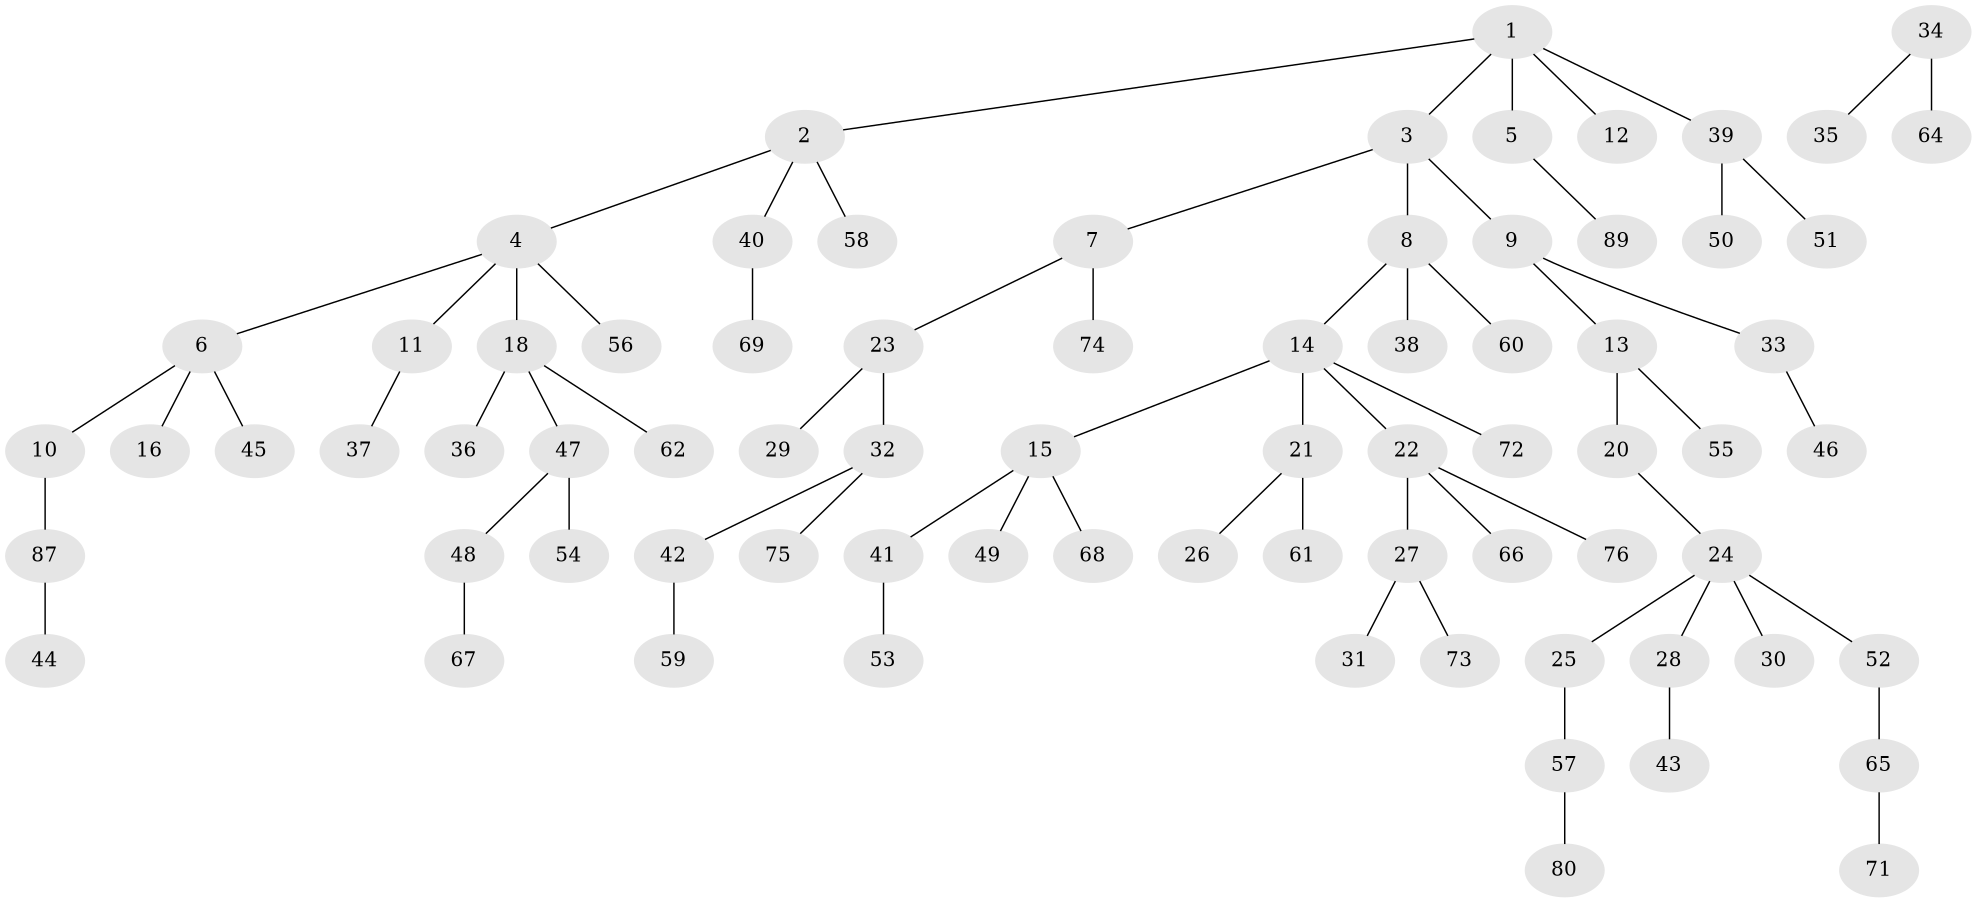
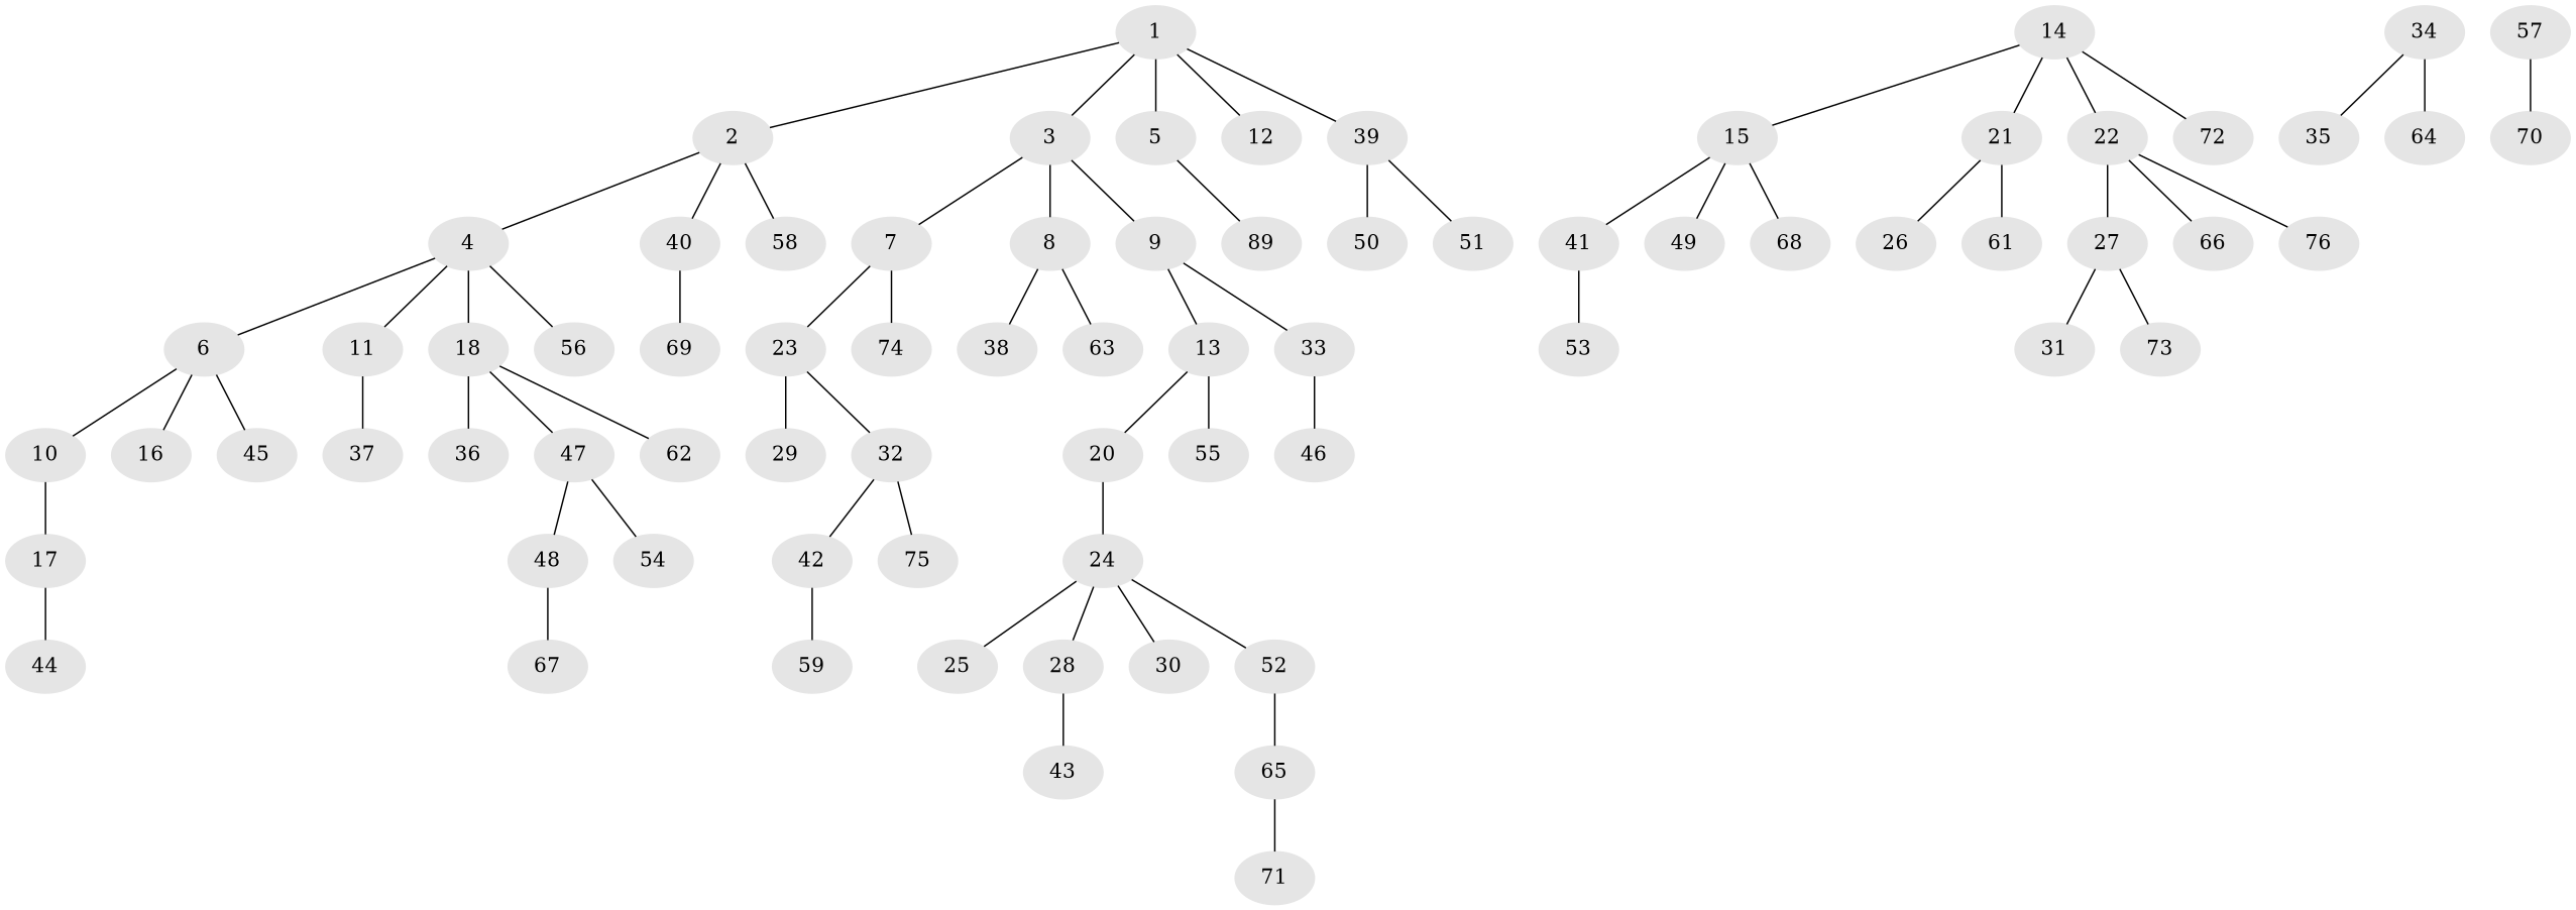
  graph {
    node [color=gray90 style=filled]
    edge [weight=1.0]
    1
    2
    3
    5
    12
    39
    4
    40
    58
    7
    8
    9
    n13 [label=89]
    23
    74
    50
    51
    6
    11
    18
    56
    69
    14
    38
-   60
+   60 [label=63]
    13
    33
    10
    16
    45
    37
    36
    47
    62
-   17 [label=87]
+   17
    29
    32
    15
    21
    22
    72
    20
    55
    46
    44
    34
    35
    64
    24
    41
    49
    68
    26
    61
    27
    66
    76
    53
    48
    54
    25
    28
    30
    52
    31
    73
    42
    75
    57
    43
    65
-   70 [label=80]
+   70
    59
    67
    71
    1 -- 2
    1 -- 3
    1 -- 5
    1 -- 12
    1 -- 39
    2 -- 4
    2 -- 40
    2 -- 58
    3 -- 7
    3 -- 8
    3 -- 9
    5 -- n13
    39 -- 50
    39 -- 51
    4 -- 6
    4 -- 11
    4 -- 18
    4 -- 56
    40 -- 69
    7 -- 23
    7 -- 74
-   8 -- 14
    8 -- 38
    8 -- 60
    9 -- 13
    9 -- 33
    23 -- 29
    23 -- 32
    6 -- 10
    6 -- 16
    6 -- 45
    11 -- 37
    18 -- 36
    18 -- 47
    18 -- 62
    14 -- 15
    14 -- 21
    14 -- 22
    14 -- 72
    13 -- 20
    13 -- 55
    33 -- 46
    10 -- 17
    47 -- 48
    47 -- 54
    17 -- 44
    32 -- 42
    32 -- 75
    15 -- 41
    15 -- 49
    15 -- 68
    21 -- 26
    21 -- 61
    22 -- 27
    22 -- 66
    22 -- 76
    20 -- 24
    34 -- 35
    34 -- 64 [weight=3.0]
    24 -- 25
    24 -- 28
    24 -- 30
    24 -- 52
    41 -- 53
    27 -- 31
    27 -- 73
    48 -- 67
-   25 -- 57
    28 -- 43 [weight=2.0]
    52 -- 65
    42 -- 59
    57 -- 70
    65 -- 71
  }
